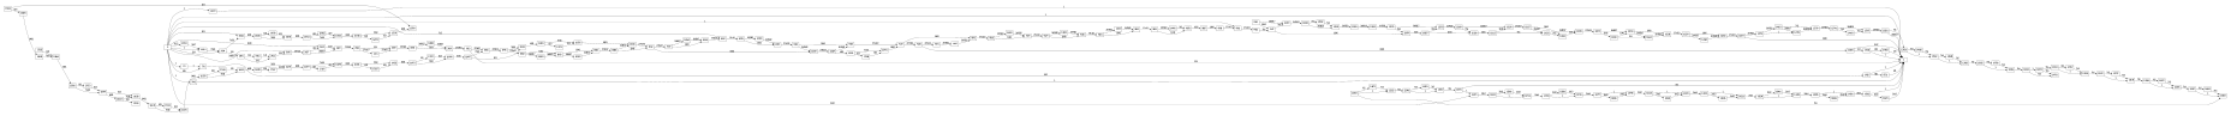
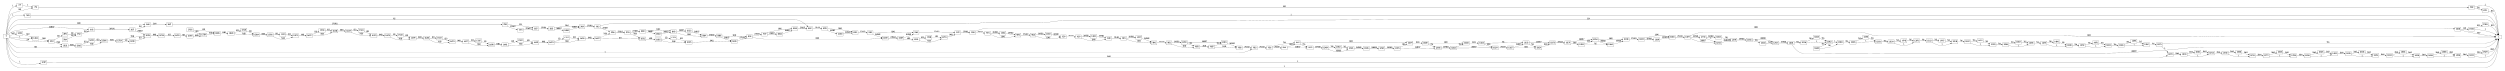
  digraph {
    fontname="IBM Plex Sans"
    rankdir=LR
    node [fontname="IBM Plex Sans" shape=rectangle]
    edge [fontname="IBM Plex Sans"]
    777
    778
    1982
    1
    8721
    2404
    2891
    15621
    2912
    5964
    15665
    3642
    15696
    16930
    3657
    3665
    3687
    3783
    3837
    8774
    3855
    3909
    18082
    3963
    8786
    8795
    8822
    16511
    7945
    8843
    18102
    16565
    8864
    18122
    16595
    17279
    8888
    8912
    16616
    8927
    14357
    8948
    18162
    14369
    8967
    9065
    16761
    8978
    8999
    14330
    9002
    9137
    9138
    9371
    16845
    9392
    14412
    17330
    9518
    17983
    9539
    14432
    9629
    9650
    14452
    9821
    9842
    14472
    9851
    9878
    14490
    9887
+   14501
    9908
    9918
    9926
    9941
    9947
    12472
    10079
    12484
    10087
    12531
    14552
    10108
    12593
    10115
    12604
    10124
    12632
    10127
    10154
    10178
    10179
    10210
    10214
    12663
    10238
    10239
    10260
    12689
    10277
    12710
    12734
    14603
    12739
    12437
    12535
    12559
    12575
    12746
    12767
    14643
    12831
    12936
    12962
    14668
    12983
    14688
    13005
    13026
    14708
    13034
    13070
    14743
    13113
    13138
    14767
    13147
    13178
    14797
    13184
    13205
    14817
    13257
    13283
    14842
    13292
    13322
    14871
    13346
    13367
    14891
    13371
    13473
    13694
    13715
    18366
    13730
    13751
    18386
    13777
    13798
    18406
    14118
    14139
    18426
    14195
    14216
    18446
    14234
    14255
    18466
    14285
    14306
    18486
    14310
    19629
    16791
    17308
    14913
    14914
    15714
    15735
    16950
    15738
    15759
    16970
    15789
    15825
    15843
    17005
    15864
    17025
    15930
    15979
    17073
    16017
    16038
    17093
    16139
    16170
    17123
    16178
    16199
    17143
    16248
    16273
    17167
    16377
    16398
    17187
    16401
    16422
    17207
    16473
    16494
    17227
    16497
    0
    777 -> 778 [label=1]
    778 -> 1982 [label=582]
    1982 -> 1 [label=1]
    1982 -> 8721 [label=581]
    8721 -> 1 [label=581]
    2404 -> 2891 [label=324]
    2404 -> 15621 [label=7658]
    2891 -> 2912 [label=200]
-   2891 -> 5964 [label=124]
    15621 -> 15665 [label=8481]
    2912 -> 3642 [label=324]
    5964 -> 2912 [label=124]
    15665 -> 15696 [label=7658]
    15665 -> 16930 [label=823]
    3642 -> 3657 [label=269141]
    15696 -> 15714 [label=8481]
    16930 -> 15696 [label=823]
    3657 -> 3665 [label=324]
-   3657 -> 3687 [label=268817]
+   3657 -> 15735 [label=268817]
    3665 -> 3687 [label=2164]
    3687 -> 3783 [label=270981]
    3783 -> 3837 [label=324]
    3783 -> 8774 [label=270657]
    3837 -> 3855 [label=270981]
    8774 -> 3837 [label=270657]
    3855 -> 3909 [label=2164]
    3855 -> 18082 [label=268817]
    3909 -> 3963 [label=270981]
    18082 -> 3909 [label=268817]
    3963 -> 1 [label=324]
    3963 -> 8786 [label=270657]
    8786 -> 8795 [label=278315]
    8795 -> 8822 [label=270657]
    8795 -> 16511 [label=7658]
    8822 -> 8843 [label=1840]
    8822 -> 18102 [label=268817]
    16511 -> 16565 [label=8481]
    7945 -> 1 [label=1]
    8843 -> 8864 [label=1840]
    8843 -> 18122 [label=268817]
    18102 -> 8843 [label=268817]
    16565 -> 16595 [label=7658]
    16565 -> 17279 [label=823]
    8864 -> 8888 [label=270657]
    18122 -> 8864 [label=268817]
    16595 -> 16616 [label=8481]
    17279 -> 16595 [label=823]
    8888 -> 8912 [label=1840]
    8888 -> 16616 [label=268817]
    8912 -> 8927 [label=270657]
    8912 -> 14357 [label=8481]
    16616 -> 8912 [label=277298]
    8927 -> 8948 [label=1840]
    8927 -> 18162 [label=268817]
    14357 -> 14369 [label=278063]
    8948 -> 8967 [label=270657]
    18162 -> 8948 [label=268817]
    14369 -> 9065 [label=269582]
    14369 -> 16761 [label=8481]
    8967 -> 8978 [label=271422]
    9065 -> 9137 [label=271422]
    16761 -> 16791 [label=7658]
    16761 -> 17308 [label=823]
    8978 -> 8999 [label=1840]
    8978 -> 14330 [label=269582]
    8999 -> 9002 [label=271422]
    14330 -> 8999 [label=269582]
    9002 -> 14357 [label=269582]
    9002 -> 9065 [label=1840]
    9137 -> 9138 [label=279903]
    9138 -> 9371 [label=271422]
    9138 -> 16845 [label=8481]
-   9137 -> 9392 [label=1840]
+   9371 -> 9392 [label=1840]
    9371 -> 14412 [label=269582]
    16845 -> 1 [label=7657]
    16845 -> 17330 [label=824]
    9392 -> 9518 [label=271422]
    14412 -> 9392 [label=269582]
    17330 -> 1 [label=1]
    17330 -> 17983 [label=823]
    9518 -> 9539 [label=1840]
    9518 -> 14432 [label=269582]
    17983 -> 1 [label=823]
    9539 -> 9629 [label=271422]
    14432 -> 9539 [label=269582]
    9629 -> 9650 [label=1840]
    9629 -> 14452 [label=269582]
    9650 -> 9821 [label=271422]
    14452 -> 9650 [label=269582]
    9821 -> 9842 [label=1840]
    9821 -> 14472 [label=269582]
    9842 -> 9851 [label=271422]
    14472 -> 9842 [label=269582]
    9851 -> 9878 [label=1840]
    9851 -> 14490 [label=269582]
    9878 -> 9887 [label=2605]
    14490 -> 9878 [label=765]
+   14490 -> 14501 [label=268817]
+   9887 -> 14501 [label=765]
    9887 -> 9908 [label=1840]
+   14501 -> 9908 [label=269582]
    9908 -> 9918 [label=271422]
    9918 -> 9926 [label=271423]
+   9926 -> 9941 [label=270657]
    9926 -> 9947 [label=766]
    9941 -> 9947 [label=1840]
    9941 -> 12472 [label=268817]
    9947 -> 12472 [label=766]
    9947 -> 10079 [label=1840]
    12472 -> 12484 [label=269583]
    10079 -> 10087 [label=2606]
    12484 -> 12531 [label=268818]
    12484 -> 14552 [label=765]
    10087 -> 10108 [label=1840]
    10087 -> 12593 [label=766]
    12531 -> 12535 [label=269583]
    14552 -> 12531 [label=765]
    10108 -> 10115 [label=2606]
    12593 -> 12604 [label=269583]
    10115 -> 10124 [label=1840]
    10115 -> 12632 [label=766]
    12604 -> 10108 [label=766]
    12604 -> 10124 [label=268817]
    10124 -> 10127 [label=270657]
    12632 -> 10154 [label=766]
    12632 -> 10178 [label=268817]
    10127 -> 12632 [label=268817]
    10127 -> 10154 [label=1840]
    10154 -> 10178 [label=2606]
    10178 -> 10179 [label=271423]
    10179 -> 10210 [label=2606]
    10179 -> 10214 [label=268817]
    10210 -> 10214 [label=1841]
    10210 -> 12663 [label=765]
    10214 -> 12663 [label=268818]
    10214 -> 10238 [label=1840]
    12663 -> 10238 [label=269583]
    10238 -> 10239 [label=271423]
    10239 -> 10260 [label=1840]
    10239 -> 12689 [label=269583]
    10260 -> 10277 [label=271423]
    12689 -> 10260 [label=269583]
    10277 -> 1 [label=1840]
    10277 -> 12710 [label=269583]
    12710 -> 12734 [label=1]
    12710 -> 14603 [label=269582]
    12734 -> 12739 [label=268818]
-   14603 -> 12734 [label=268817]
+   10277 -> 12734 [label=268817]
    14603 -> 12739 [label=765]
    12739 -> 12746 [label=269583]
    12437 -> 1 [label=1]
    12535 -> 12559 [label=268818]
    12559 -> 12575 [label=269583]
    12575 -> 10079 [label=866]
    12575 -> 12593 [label=268817]
    12746 -> 12767 [label=268818]
    12746 -> 14643 [label=765]
    12767 -> 12831 [label=269583]
    14643 -> 12767 [label=765]
    12831 -> 1 [label=268817]
    12831 -> 12936 [label=766]
    12936 -> 12962 [label=1]
    12936 -> 14668 [label=765]
    12962 -> 12983 [label=1]
-   12962 -> 14688 [label=765]
+   14688 -> 12962 [label=765]
    14668 -> 12962 [label=765]
    12983 -> 13005 [label=766]
    14688 -> 12983 [label=765]
    13005 -> 13026 [label=1]
    13005 -> 14708 [label=765]
    13026 -> 13034 [label=766]
    14708 -> 13026 [label=765]
    13034 -> 13070 [label=1]
    13034 -> 14743 [label=765]
    13070 -> 13113 [label=766]
-   13070 -> 14743 [label=765]
+   14743 -> 13070 [label=765]
    13113 -> 13138 [label=1]
    13113 -> 14767 [label=765]
    13138 -> 13147 [label=766]
    14767 -> 13138 [label=765]
    13147 -> 13178 [label=1]
    13147 -> 14797 [label=765]
    13178 -> 13184 [label=766]
    14797 -> 13178 [label=765]
    13184 -> 13205 [label=1]
    13184 -> 14817 [label=765]
    13205 -> 13257 [label=766]
    14817 -> 13205 [label=765]
    13257 -> 13283 [label=1]
    13257 -> 14842 [label=765]
-   13292 -> 13283 [label=766]
+   13283 -> 13292 [label=766]
    14842 -> 13283 [label=765]
    13292 -> 13322 [label=1]
    13292 -> 14871 [label=765]
    13322 -> 13346 [label=766]
    14871 -> 13322 [label=765]
    13346 -> 13367 [label=1]
    13346 -> 14891 [label=765]
    13367 -> 13371 [label=766]
    14891 -> 13367 [label=765]
    13371 -> 1 [label=765]
    13371 -> 13473 [label=1]
    13473 -> 13694 [label=2664]
    13694 -> 13715 [label=1]
    13694 -> 18366 [label=2663]
    13715 -> 13730 [label=2664]
    18366 -> 13715 [label=2663]
    13730 -> 13751 [label=1]
    13730 -> 18386 [label=2663]
    13751 -> 13777 [label=2664]
    18386 -> 13751 [label=2663]
    13777 -> 13798 [label=1]
    13777 -> 18406 [label=2663]
    13798 -> 14118 [label=2664]
    18406 -> 13798 [label=2663]
    14118 -> 14139 [label=1]
    14118 -> 18426 [label=2663]
    14139 -> 14195 [label=2664]
    18426 -> 14139 [label=2663]
    14195 -> 14216 [label=1]
    14195 -> 18446 [label=2663]
    14216 -> 14234 [label=2664]
    18446 -> 14216 [label=2663]
    14234 -> 14255 [label=1]
    14234 -> 18466 [label=2663]
    14255 -> 14285 [label=2664]
    18466 -> 14255 [label=2663]
    14285 -> 14306 [label=1]
    14285 -> 18486 [label=2663]
    14306 -> 14310 [label=2664]
    18486 -> 14306 [label=2663]
    14310 -> 1 [label=1]
    14310 -> 19629 [label=2663]
    19629 -> 1 [label=2663]
    16791 -> 9137 [label=8481]
    17308 -> 16791 [label=823]
    14913 -> 14914 [label=7657]
    14914 -> 2404 [label=7658]
    15714 -> 15735 [label=7658]
    15714 -> 16950 [label=823]
    15735 -> 15738 [label=8481]
    16950 -> 15735 [label=823]
-   15738 -> 15759 [label=7658]
    15738 -> 16970 [label=823]
    15759 -> 15789 [label=8481]
    16970 -> 15759 [label=823]
+   15789 -> 15825 [label=7658]
    15825 -> 15843 [label=8481]
    15843 -> 15864 [label=7658]
+   15843 -> 17025 [label=823]
    17005 -> 15789 [label=823]
    17005 -> 15825 [label=823]
    15864 -> 15930 [label=8481]
    17025 -> 15864 [label=823]
    15930 -> 15979 [label=7658]
    15930 -> 17073 [label=823]
    15979 -> 16017 [label=8481]
    17073 -> 15979 [label=823]
    16017 -> 16038 [label=7658]
    16017 -> 17093 [label=823]
    16038 -> 16139 [label=8481]
-   15979 -> 16038 [label=823]
+   17093 -> 16038 [label=823]
    16139 -> 16170 [label=7658]
    16139 -> 17123 [label=823]
    16170 -> 16178 [label=8481]
    17123 -> 16170 [label=823]
    16178 -> 16199 [label=7658]
    16178 -> 17143 [label=823]
    16199 -> 16248 [label=8481]
    17143 -> 16199 [label=823]
    16248 -> 16273 [label=7658]
    16248 -> 17167 [label=823]
    16273 -> 16377 [label=8481]
    17167 -> 16273 [label=823]
    16377 -> 16398 [label=7658]
    16377 -> 17187 [label=823]
    16398 -> 16401 [label=8481]
    17187 -> 16398 [label=823]
    16401 -> 16422 [label=7658]
    16401 -> 17207 [label=823]
    16422 -> 16473 [label=8481]
    17207 -> 16422 [label=823]
    16473 -> 16494 [label=7658]
    16473 -> 17227 [label=823]
    16494 -> 16497 [label=8481]
    17227 -> 16494 [label=823]
    16497 -> 8786 [label=7658]
    16497 -> 16511 [label=823]
    0 -> 777 [label=1]
    0 -> 778 [label=581]
    0 -> 1 [label=1]
    0 -> 2404 [label=324]
    0 -> 15621 [label=823]
    0 -> 3642 [label=268817]
    0 -> 3665 [label=1840]
    0 -> 7945 [label=1]
    0 -> 8967 [label=765]
    0 -> 9918 [label=1]
    0 -> 12437 [label=1]
    0 -> 13473 [label=2663]
    0 -> 14913 [label=7657]
    0 -> 14914 [label=1]
  }
